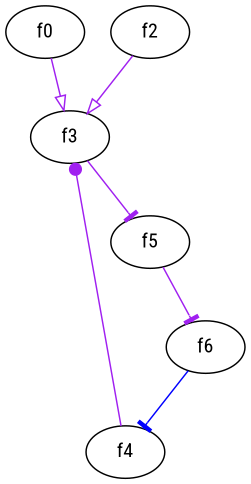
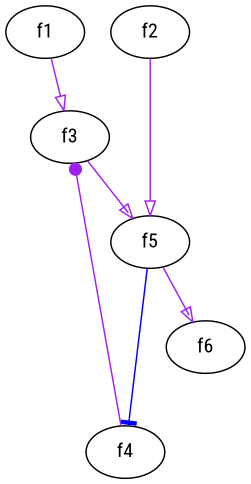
  strict digraph {
    fontname="Roboto Condensed"
    node [fontname="Roboto Condensed"]
    edge [arrowhead=tee color=purple fontname="Roboto Condensed" weight=2]
-   f1 [label=f0]
+   f1
    f3
    f2
    f5
    f6
    f4
    f1 -> f3 [arrowhead=onormal]
-   f3 -> f5
-   f2 -> f3 [arrowhead=onormal]
-   f5 -> f6
-   f6 -> f4 [color=blue]
+   f3 -> f5 [arrowhead=onormal]
+   f2 -> f5 [arrowhead=onormal]
+   f5 -> f6 [arrowhead=onormal]
+   f5 -> f4 [color=blue]
    f4 -> f3 [arrowhead=dot]
  }
